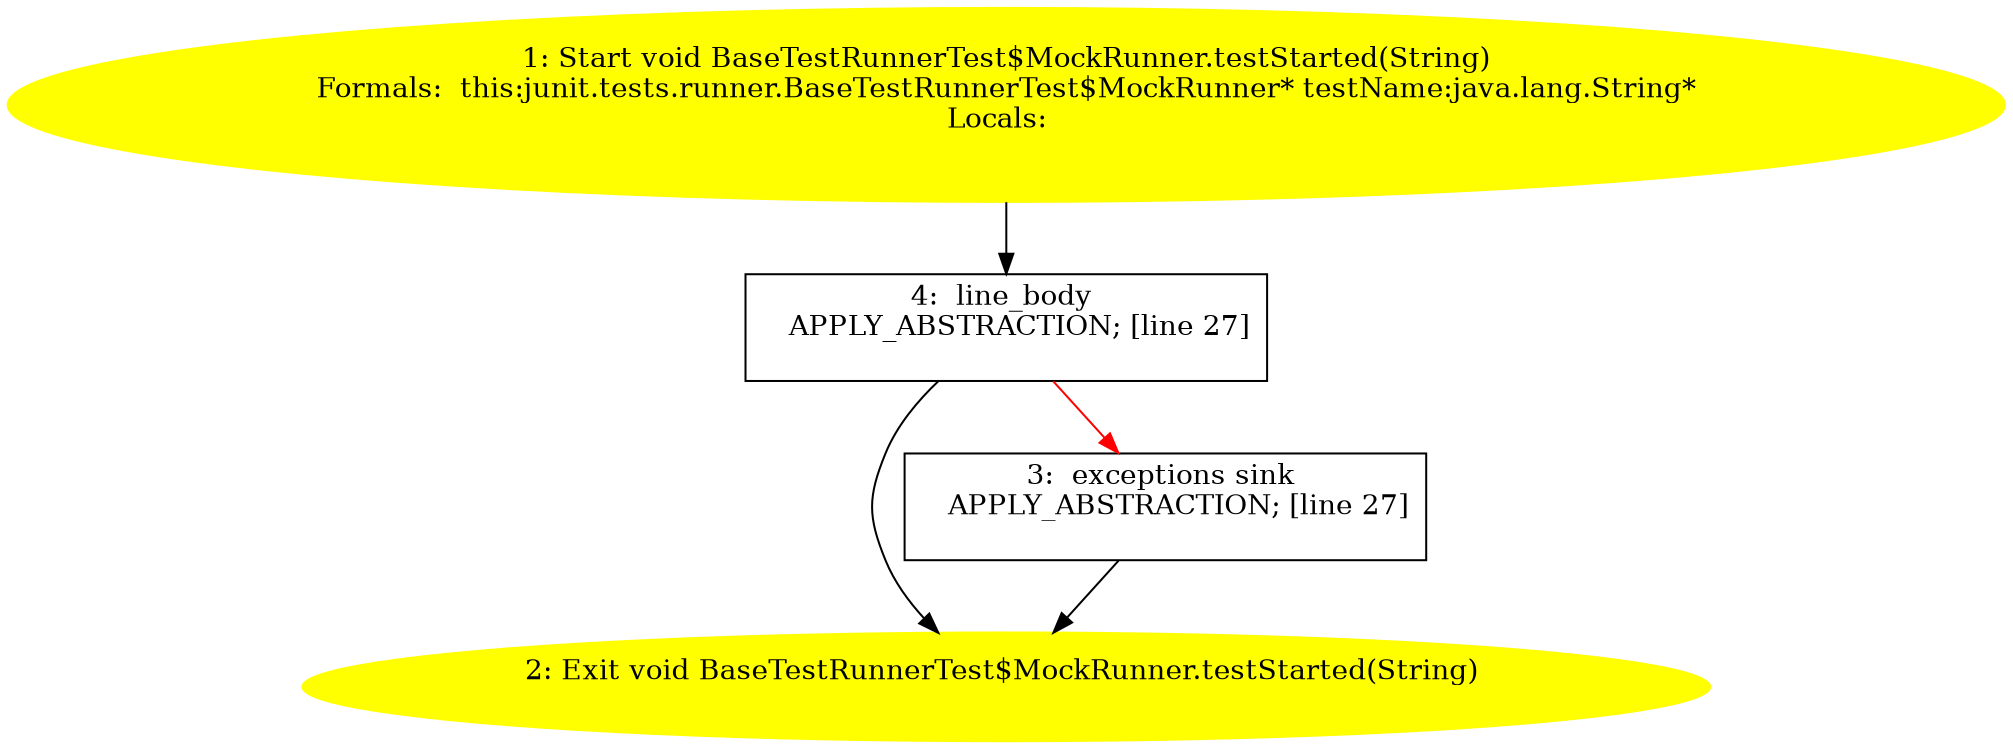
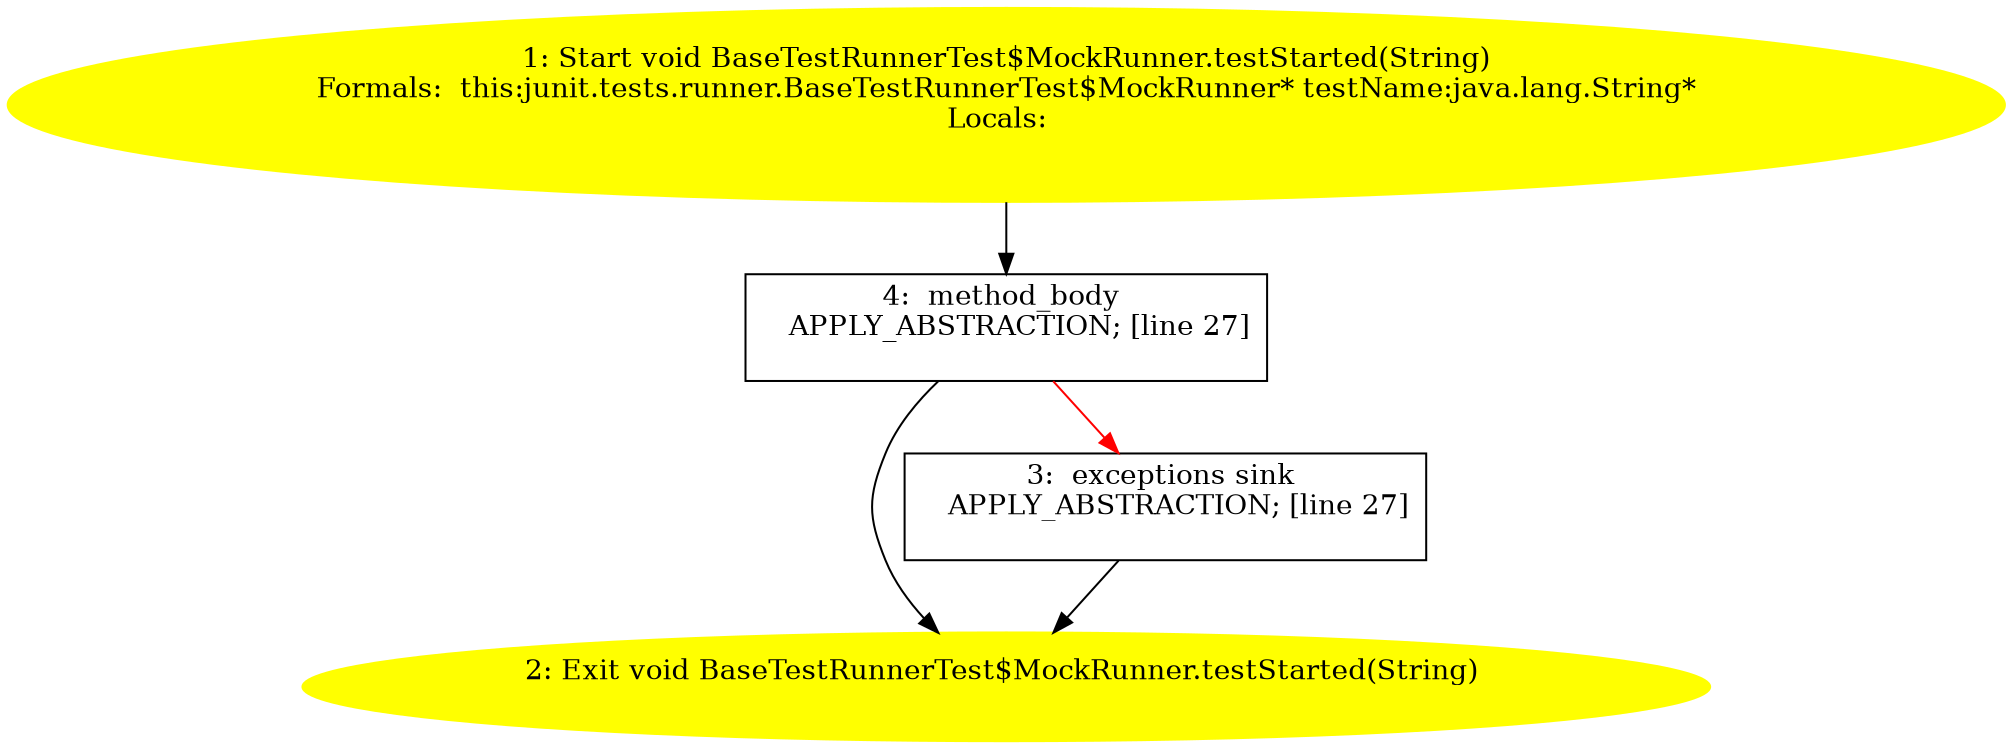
  digraph {
    n1 [color=yellow label="1: Start void BaseTestRunnerTest$MockRunner.testStarted(String)\nFormals:  this:junit.tests.runner.BaseTestRunnerTest$MockRunner* testName:java.lang.String*\nLocals:  \n  " style=filled]
-   n2 [label="4:  line_body \n   APPLY_ABSTRACTION; [line 27]\n " shape=box]
+   n2 [label="4:  method_body \n   APPLY_ABSTRACTION; [line 27]\n " shape=box]
    n3 [color=yellow label="2: Exit void BaseTestRunnerTest$MockRunner.testStarted(String) \n  " style=filled]
    n4 [label="3:  exceptions sink \n   APPLY_ABSTRACTION; [line 27]\n " shape=box]
    n1 -> n2
    n2 -> n3
    n2 -> n4 [color=red]
    n4 -> n3
  }
